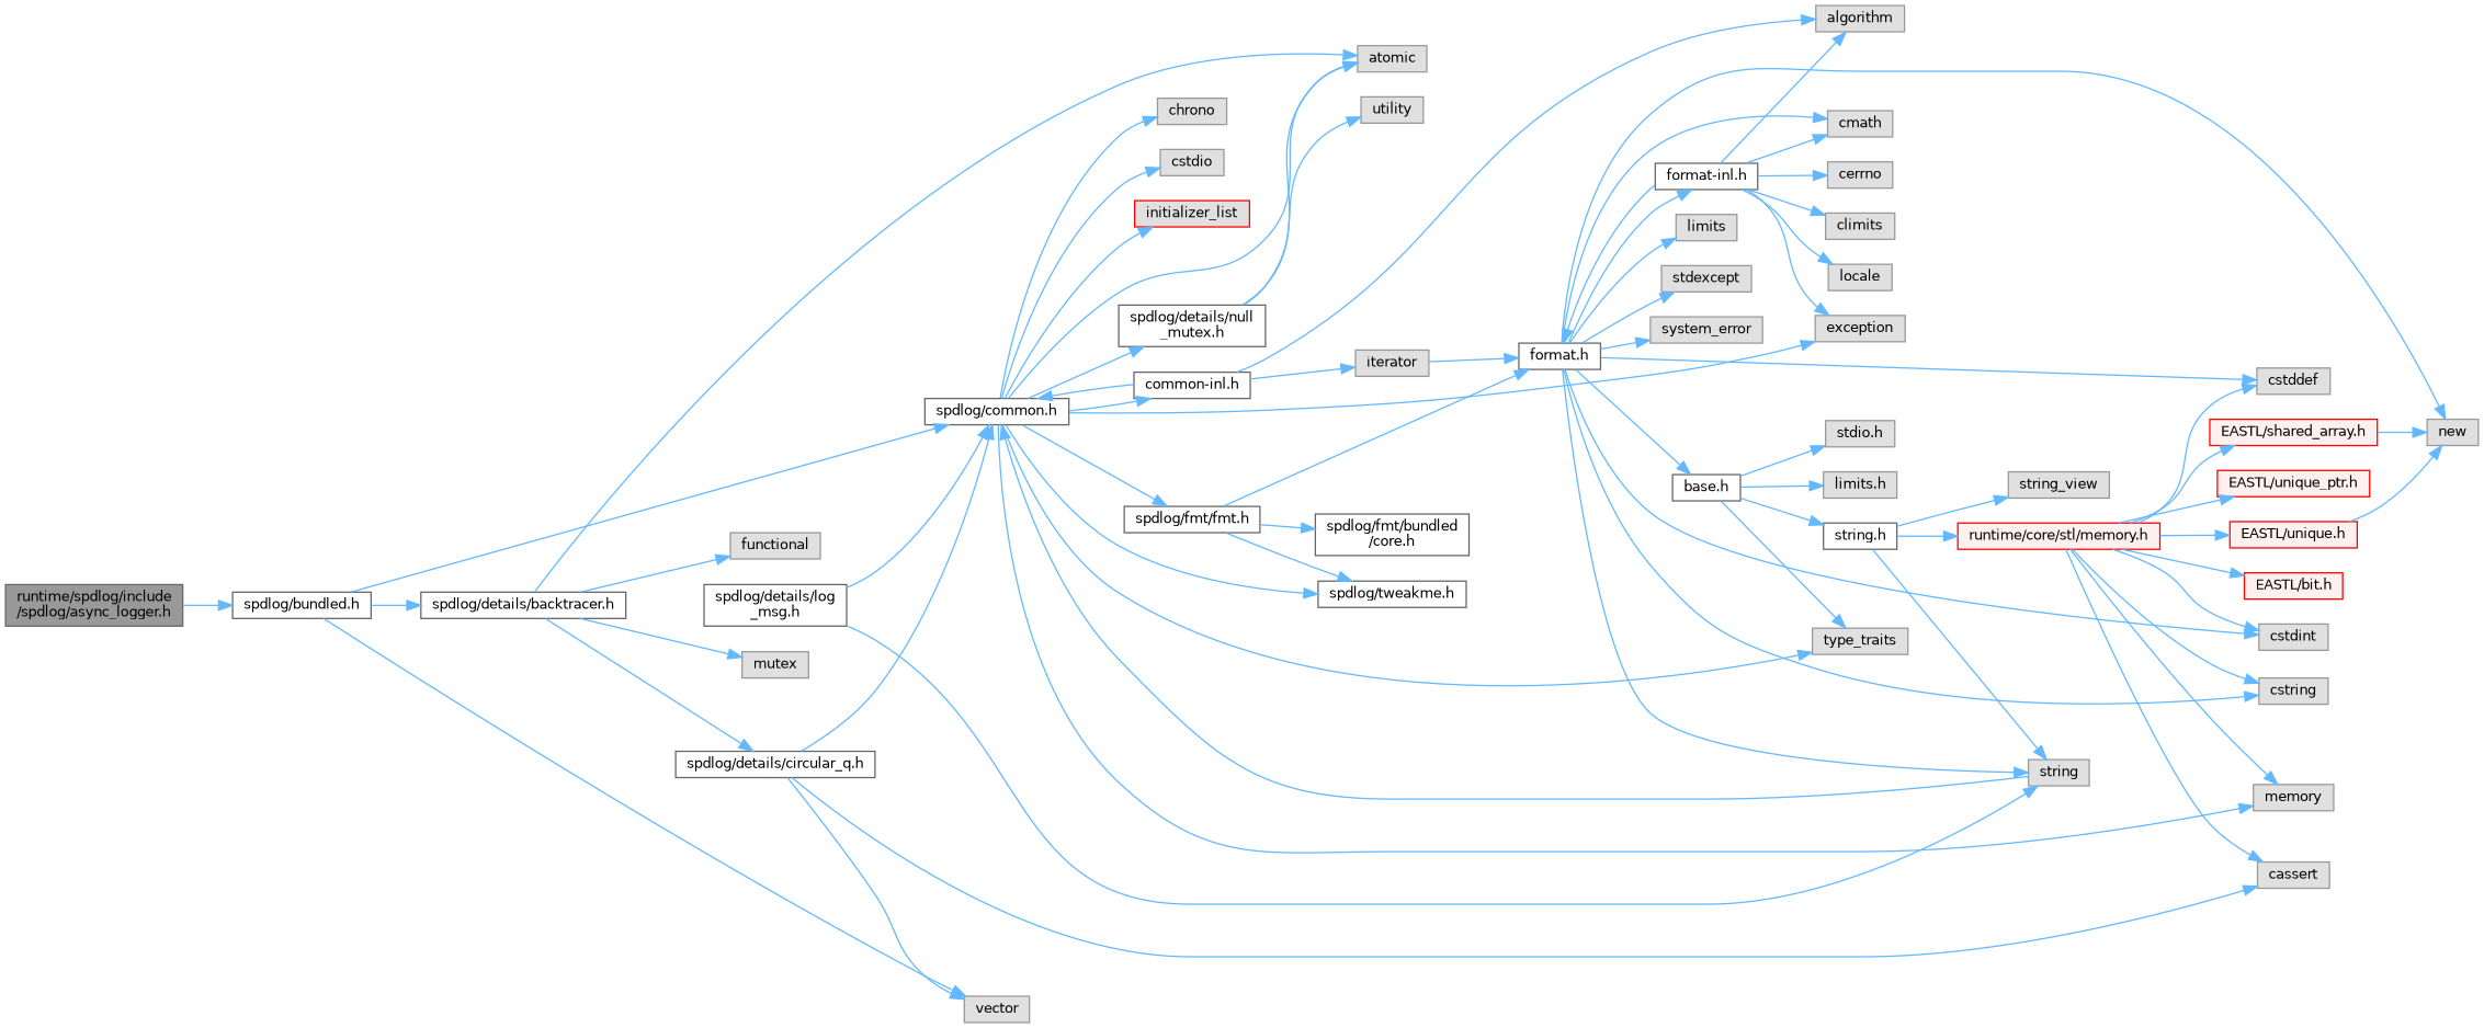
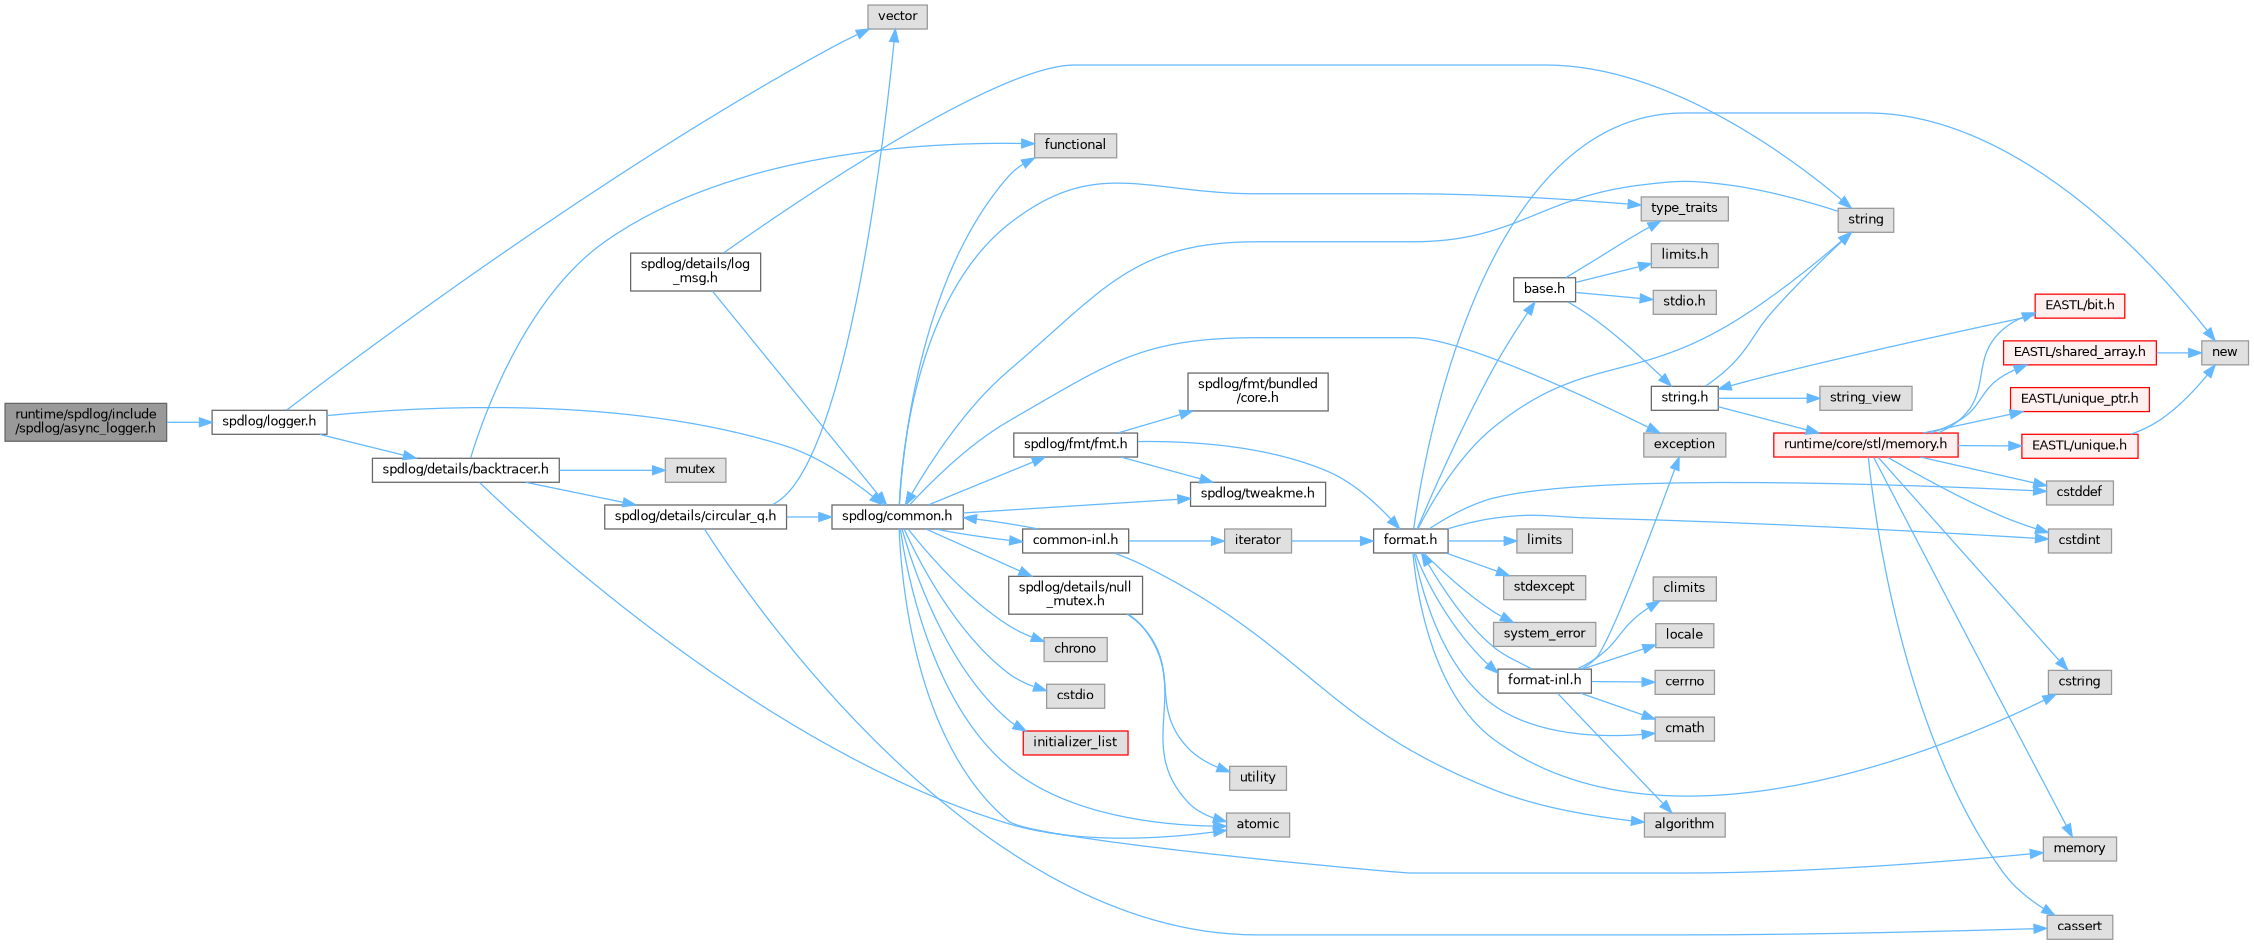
  digraph {
    rankdir=LR
    node [color=grey60 fillcolor="#E0E0E0" fontname=Helvetica fontsize=10 shape=box style=filled]
    edge [color=steelblue1 fontname=Helvetica fontsize=10 labelfontname=Helvetica labelfontsize=10 style=solid]
    n1 [color=gray40 fillcolor=grey60 fontcolor=black height=0.2 label="runtime/spdlog/include\l/spdlog/async_logger.h" width=0.4]
-   n2 [color=grey40 fillcolor=white height=0.2 label="spdlog/bundled.h" width=0.4]
+   n2 [color=grey40 fillcolor=white height=0.2 label="spdlog/logger.h" width=0.4]
    n3 [color=grey40 fillcolor=white height=0.2 label="spdlog/common.h" width=0.4]
    n4 [color=grey40 fillcolor=white height=0.2 label="spdlog/details/backtracer.h" width=0.4]
    n5 [height=0.2 label=vector width=0.4]
    n6 [color=grey40 fillcolor=white height=0.2 label="spdlog/details/null\l_mutex.h" width=0.4]
    n7 [height=0.2 label=atomic width=0.4]
    n8 [color=grey40 fillcolor=white height=0.2 label="spdlog/tweakme.h" width=0.4]
    n9 [height=0.2 label=chrono width=0.4]
    n10 [height=0.2 label=cstdio width=0.4]
    n11 [height=0.2 label=exception width=0.4]
    n12 [height=0.2 label=functional width=0.4]
    n13 [color=red height=0.2 label=initializer_list width=0.4]
    n14 [height=0.2 label=memory width=0.4]
    n15 [height=0.2 label=type_traits width=0.4]
    n16 [color=grey40 fillcolor=white height=0.2 label="spdlog/fmt/fmt.h" width=0.4]
    n17 [color=grey40 fillcolor=white height=0.2 label="common-inl.h" width=0.4]
    n18 [color=grey40 fillcolor=white height=0.2 label="spdlog/details/circular_q.h" width=0.4]
    n19 [height=0.2 label=mutex width=0.4]
    n20 [color=grey40 fillcolor=white height=0.2 label="spdlog/details/log\l_msg.h" width=0.4]
    n21 [height=0.2 label=string width=0.4]
    n22 [height=0.2 label=utility width=0.4]
    n23 [color=grey40 fillcolor=white height=0.2 label="spdlog/fmt/bundled\l/core.h" width=0.4]
    n24 [color=grey40 fillcolor=white height=0.2 label="format.h" width=0.4]
    n25 [height=0.2 label=algorithm width=0.4]
    n26 [height=0.2 label=iterator width=0.4]
    n27 [color=grey40 fillcolor=white height=0.2 label="base.h" width=0.4]
    n28 [height=0.2 label=cstddef width=0.4]
    n29 [height=0.2 label=cstdint width=0.4]
    n30 [height=0.2 label=cstring width=0.4]
    n31 [height=0.2 label=new width=0.4]
    n32 [height=0.2 label=cmath width=0.4]
    n33 [height=0.2 label=limits width=0.4]
    n34 [height=0.2 label=stdexcept width=0.4]
    n35 [height=0.2 label=system_error width=0.4]
    n36 [color=grey40 fillcolor=white height=0.2 label="format-inl.h" width=0.4]
    n37 [height=0.2 label="limits.h" width=0.4]
    n38 [height=0.2 label="stdio.h" width=0.4]
    n39 [color=grey40 fillcolor=white height=0.2 label="string.h" width=0.4]
    n40 [height=0.2 label=cerrno width=0.4]
    n41 [height=0.2 label=climits width=0.4]
    n42 [height=0.2 label=locale width=0.4]
    n43 [height=0.2 label=string_view width=0.4]
    n44 [color=red fillcolor="#FFF0F0" height=0.2 label="runtime/core/stl/memory.h" width=0.4]
    n45 [height=0.2 label=cassert width=0.4]
    n46 [color=red fillcolor="#FFF0F0" height=0.2 label="EASTL/bit.h" width=0.4]
    n47 [color=red fillcolor="#FFF0F0" height=0.2 label="EASTL/unique.h" width=0.4]
    n48 [color=red fillcolor="#FFF0F0" height=0.2 label="EASTL/shared_array.h" width=0.4]
    n49 [color=red fillcolor="#FFF0F0" height=0.2 label="EASTL/unique_ptr.h" width=0.4]
    n1 -> n2
    n2 -> n3
    n2 -> n4
    n2 -> n5
    n3 -> n6
    n3 -> n7
    n3 -> n8
    n3 -> n9
    n3 -> n10
    n3 -> n11
+   n3 -> n12
    n3 -> n13
    n3 -> n14
    n3 -> n15
    n3 -> n16
    n3 -> n17
    n4 -> n7
    n4 -> n12
    n4 -> n18
    n4 -> n19
    n6 -> n7
    n6 -> n22
    n16 -> n8
    n16 -> n23
    n16 -> n24
    n17 -> n3
    n17 -> n25
    n17 -> n26
    n18 -> n3
    n18 -> n5
    n18 -> n45
    n20 -> n3
    n20 -> n21
    n21 -> n3
    n24 -> n21
    n24 -> n27
    n24 -> n28
    n24 -> n29
    n24 -> n30
    n24 -> n31
    n24 -> n32
    n24 -> n33
    n24 -> n34
    n24 -> n35
    n24 -> n36
    n26 -> n24
    n27 -> n15
    n27 -> n37
    n27 -> n38
    n27 -> n39
    n36 -> n11
    n36 -> n24
    n36 -> n25
    n36 -> n32
    n36 -> n40
    n36 -> n41
    n36 -> n42
    n39 -> n21
    n39 -> n43
    n39 -> n44
    n44 -> n14
    n44 -> n28
    n44 -> n29
    n44 -> n30
    n44 -> n45
    n44 -> n46
    n44 -> n47
    n44 -> n48
    n44 -> n49
+   n46 -> n39
    n47 -> n31
    n48 -> n31
  }
